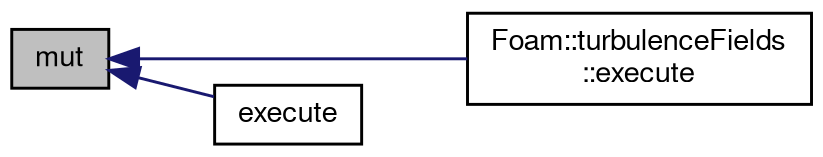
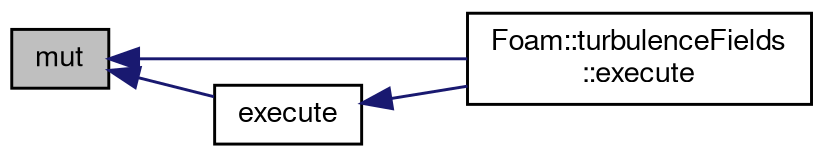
  digraph {
    rankdir=LR
    node [color=black fontname=FreeSans fontsize=10 shape=record]
    edge [color=midnightblue dir=back fontname=FreeSans fontsize=10 labelfontname=FreeSans labelfontsize=10 style=solid]
    n1 [fillcolor=grey75 fontcolor=black height=0.2 label=mut style=filled width=0.4]
    n2 [height=0.2 label="Foam::turbulenceFields\l::execute" width=0.4]
    n3 [height=0.2 label=execute width=0.4]
    n1 -> n2
    n1 -> n3
+   n3 -> n2
  }
